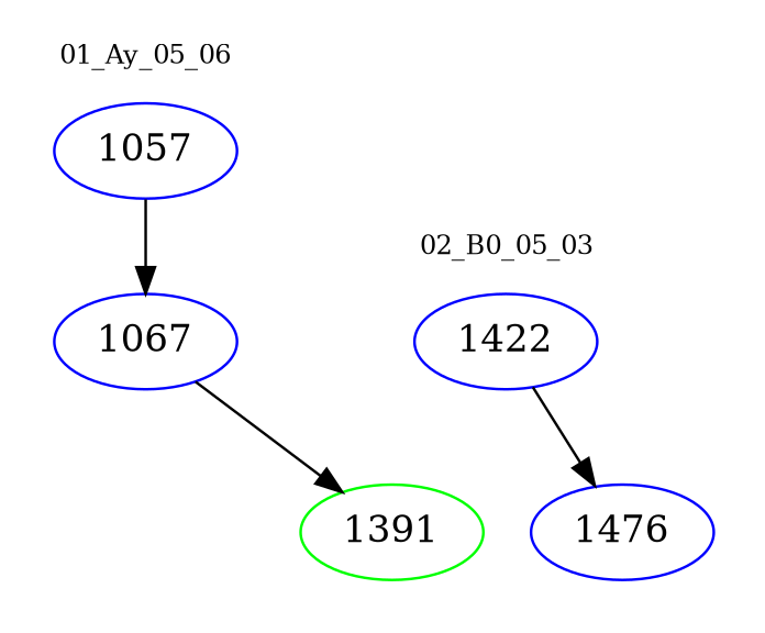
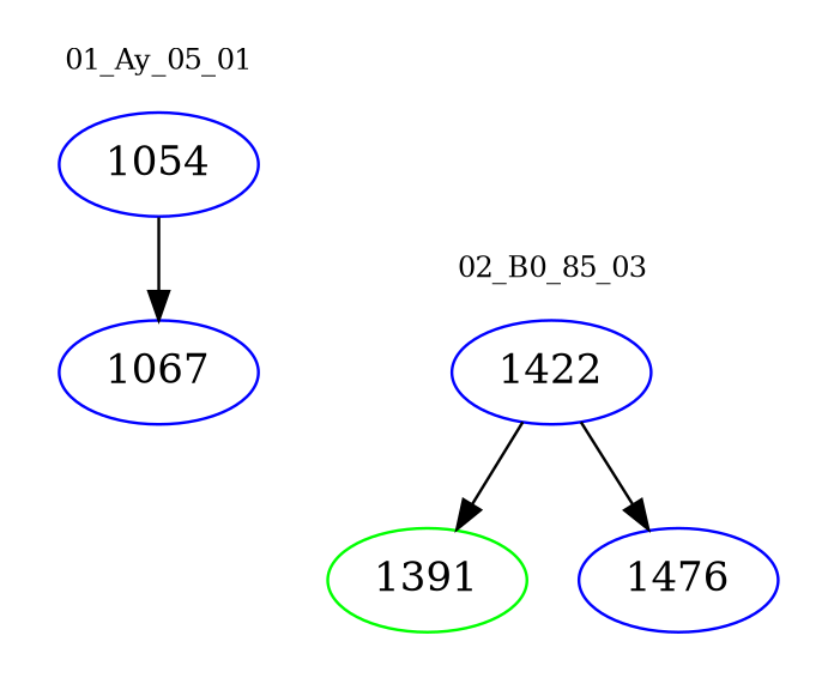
  digraph {
    node [color=blue]
    edge [color=black]
-   n1 [label=1057]
+   n1 [label=1054]
    n2 [label=1067]
    n3 [label=1422]
    n4 [color=green label=1391]
    n5 [label=1476]
    subgraph cluster_1 {
      color=white
      fontsize=10
-     label="01_Ay_05_06"
+     label="01_Ay_05_01"
      n1
      n2
    }
    subgraph cluster_2 {
      color=white
      fontsize=10
-     label="02_B0_05_03"
+     label="02_B0_85_03"
      n3
      n4
      n5
    }
    n1 -> n2
-   n2 -> n4
+   n3 -> n4
    n3 -> n5
  }
